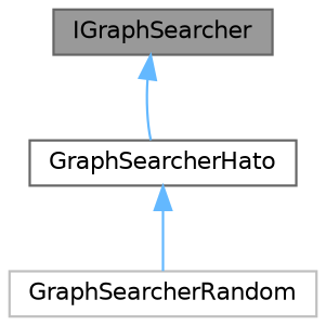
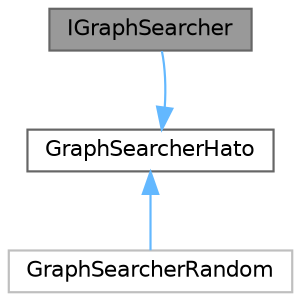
  digraph {
    node [color=gray40 fillcolor=white fontname=Helvetica fontsize=10 shape=box style=filled]
    edge [color=steelblue1 dir=back fontname=Helvetica fontsize=10 labelfontname=Helvetica labelfontsize=10 style=solid]
    n1 [fillcolor=grey60 fontcolor=black height=0.2 label=IGraphSearcher width=0.4]
    n2 [height=0.2 label=GraphSearcherHato width=0.4]
    n3 [color=grey75 height=0.2 label=GraphSearcherRandom width=0.4]
-   n1 -> n2
+   n2 -> n1
    n2 -> n3
  }
